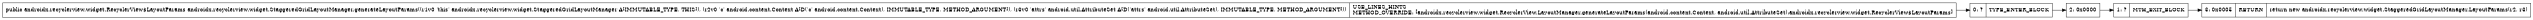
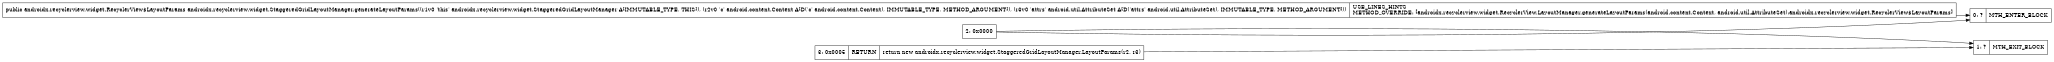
  digraph {
    rankdir=LR
    node [shape=record]
-   n1 [label="{0\:\ ?|TYPE_ENTER_BLOCK\l}"]
+   n1 [label="{0\:\ ?|MTH_ENTER_BLOCK\l}"]
    n2 [label="{2\:\ 0x0000}"]
    n3 [label="{1\:\ ?|MTH_EXIT_BLOCK\l}"]
    n4 [label="{3\:\ 0x0005|RETURN\l|return new androidx.recyclerview.widget.StaggeredGridLayoutManager.LayoutParams(r2, r3)\l}"]
    n5 [label="{public androidx.recyclerview.widget.RecyclerView$LayoutParams androidx.recyclerview.widget.StaggeredGridLayoutManager.generateLayoutParams((r1v0 'this' androidx.recyclerview.widget.StaggeredGridLayoutManager A[IMMUTABLE_TYPE, THIS]), (r2v0 'c' android.content.Context A[D('c' android.content.Context), IMMUTABLE_TYPE, METHOD_ARGUMENT]), (r3v0 'attrs' android.util.AttributeSet A[D('attrs' android.util.AttributeSet), IMMUTABLE_TYPE, METHOD_ARGUMENT]))  | USE_LINES_HINTS\lMETHOD_OVERRIDE: [androidx.recyclerview.widget.RecyclerView.LayoutManager.generateLayoutParams(android.content.Context, android.util.AttributeSet):androidx.recyclerview.widget.RecyclerView$LayoutParams]\l}"]
-   n1 -> n2
+   n2 -> n1
    n2 -> n3
-   n3 -> n4
+   n4 -> n3
    n5 -> n1
  }
